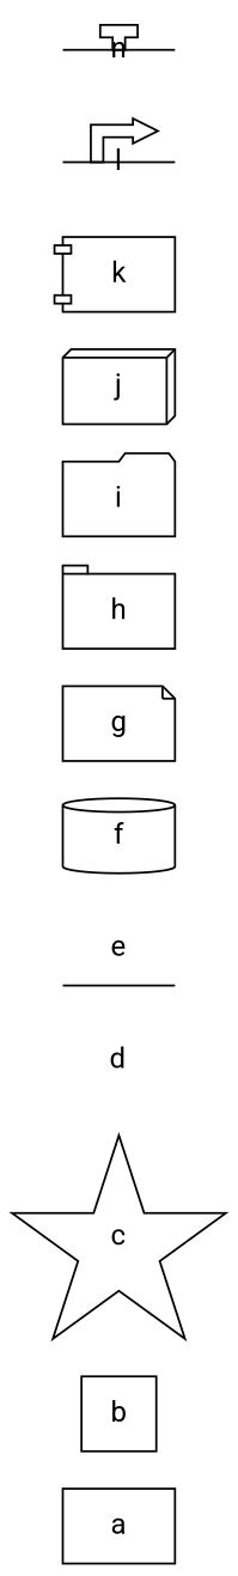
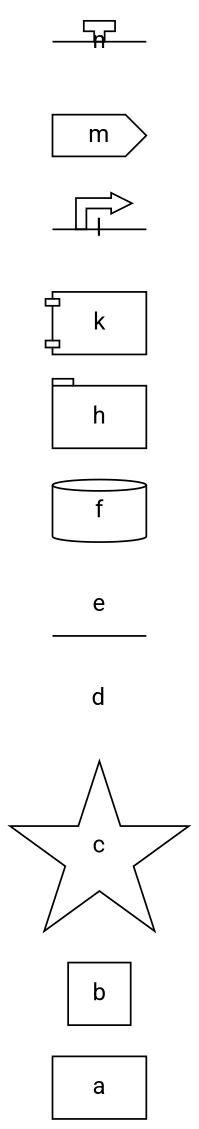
  graph {
    rankdir=LR
    fontname=Roboto
    node [fontname=Roboto]
    n1 [label=a shape=rectangle]
    n2 [label=b shape=square]
    n3 [label=c shape=star]
    n4 [label=d shape=none]
    n5 [label=e shape=underline]
    n6 [label=f shape=cylinder]
-   n7 [label=g shape=note]
    n8 [label=h shape=tab]
-   n9 [label=i shape=folder]
-   n10 [label=j shape=box3d]
    n11 [label=k shape=component]
    n12 [label=l shape=promoter]
+   n13 [label=m shape=cds]
    n14 [label=n shape=terminator]
  }
